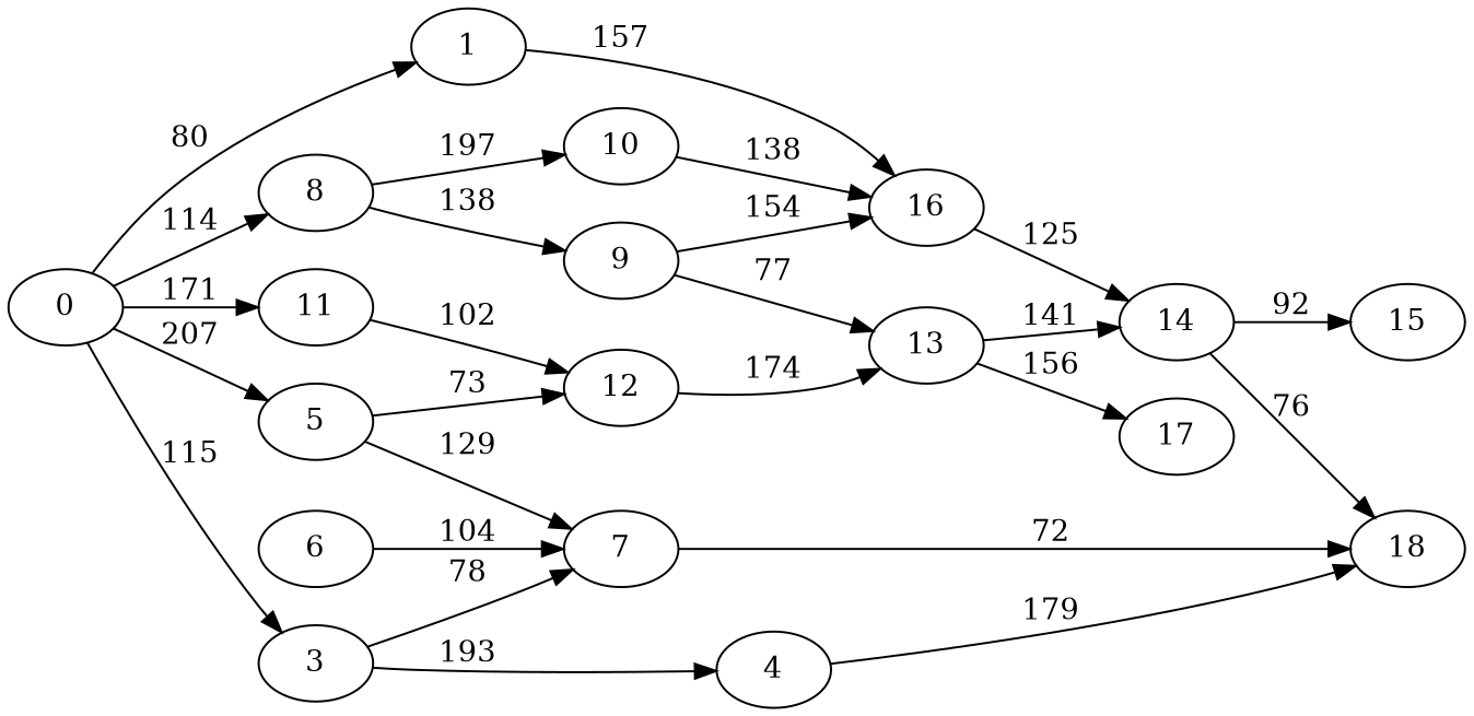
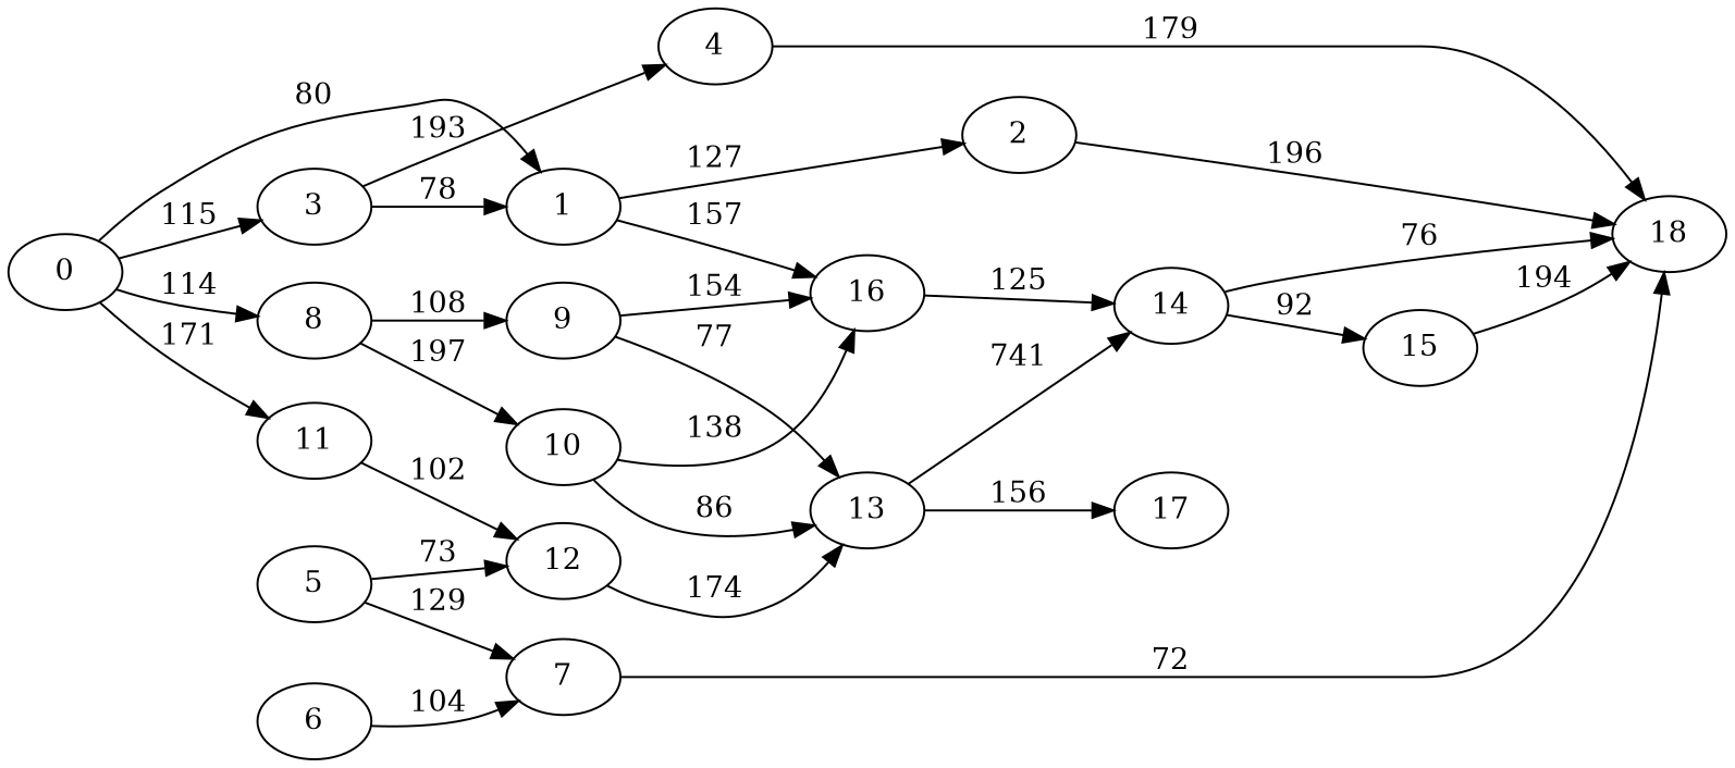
  digraph {
    rankdir=LR
    0
    1
    3
    5
    8
    11
+   2
    16
    4
    7
    12
    9
    10
    18
    14
    6
    13
    17
    15
    0 -> 1 [label=80]
    0 -> 3 [label=115]
-   0 -> 5 [label=207]
    0 -> 8 [label=114]
    0 -> 11 [label=171]
+   1 -> 2 [label=127]
    1 -> 16 [label=157]
    3 -> 4 [label=193]
-   3 -> 7 [label=78]
+   3 -> 1 [label=78]
    5 -> 7 [label=129]
    5 -> 12 [label=73]
-   8 -> 9 [label=138]
+   8 -> 9 [label=108]
    8 -> 10 [label=197]
    11 -> 12 [label=102]
+   2 -> 18 [label=196]
    16 -> 14 [label=125]
    4 -> 18 [label=179]
    7 -> 18 [label=72]
    12 -> 13 [label=174]
    9 -> 16 [label=154]
    9 -> 13 [label=77]
    10 -> 16 [label=138]
+   10 -> 13 [label=86]
    14 -> 18 [label=76]
    14 -> 15 [label=92]
    6 -> 7 [label=104]
-   13 -> 14 [label=141]
+   13 -> 14 [label=741]
    13 -> 17 [label=156]
+   15 -> 18 [label=194]
  }
